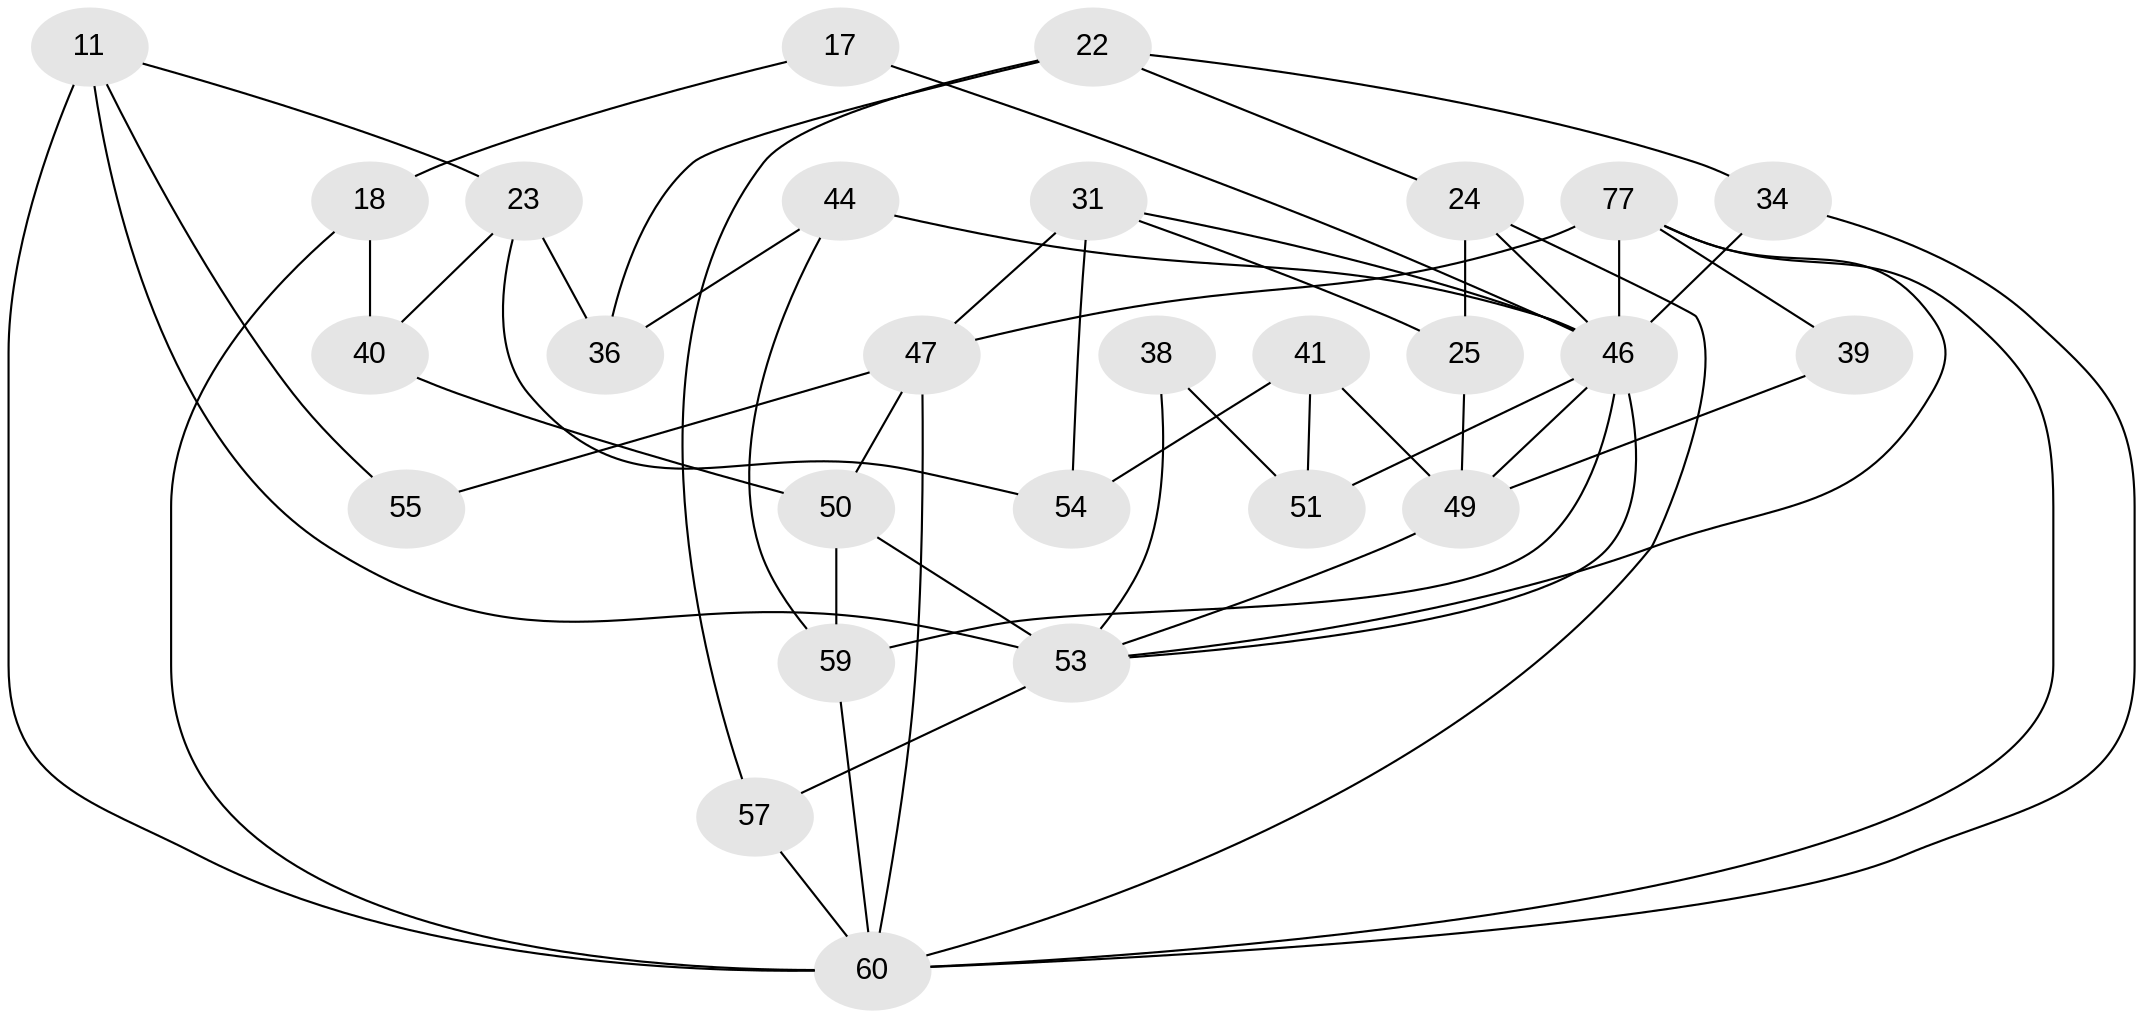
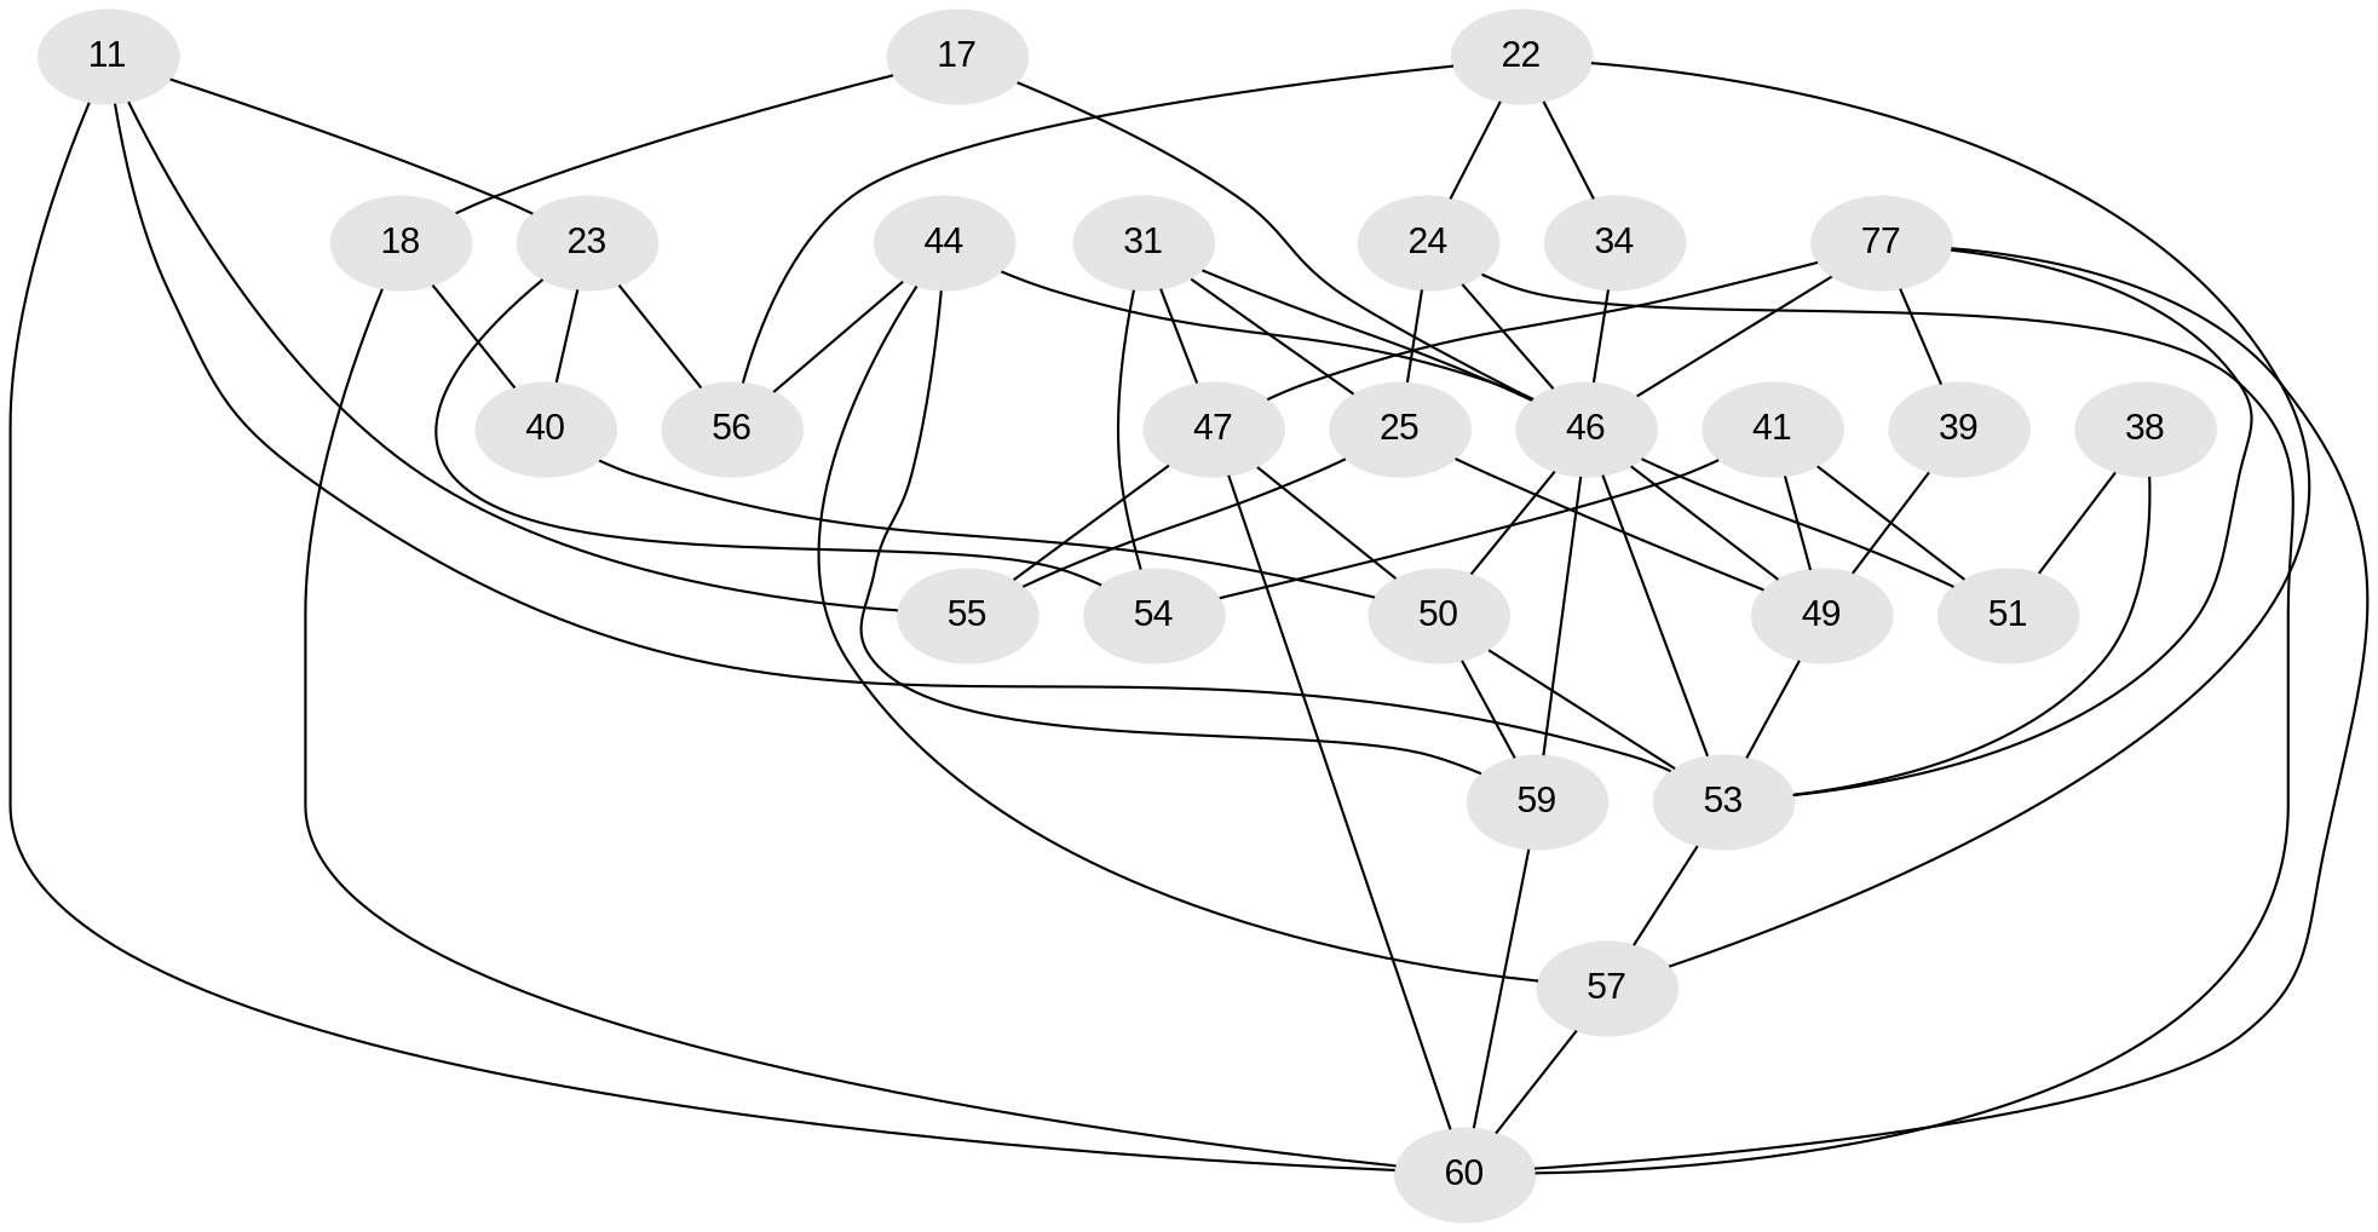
  graph {
    fontname="Liberation Sans"
    node [color=gray90 fontname="Liberation Sans" style=filled]
    edge [fontname="Liberation Sans"]
    11 [super="+6+9"]
    23
    53 [super="+19+32+31"]
    55
    60 [super="+2+30+42+48"]
    40 [super="+14"]
    54 [super="+20"]
-   56 [super="+27" label=36]
+   56 [super="+27"]
    57 [super="+52"]
    50 [super="+26"]
    46 [super="+45+12"]
    17
    18
    51
    49 [super="+13"]
    59
    n17 [label=31]
    25
    47 [super="+36"]
    22 [super="+3"]
    24
    34 [super="+15"]
    38 [super="+4"]
    n24 [label=77 super="+35"]
    39
    41 [super="+29+33"]
    44
    11 -- 23
    11 -- 53 [weight=2]
    11 -- 55
    11 -- 60
    23 -- 40
    23 -- 54
    23 -- 56
    53 -- 57
    40 -- 50
    57 -- 60 [weight=3]
    50 -- 53 [weight=2]
    50 -- 59
    46 -- 53
+   46 -- 50
    46 -- 51
    46 -- 49
    46 -- 59
    17 -- 46 [weight=2]
    17 -- 18 [weight=2]
    18 -- 60 [weight=2]
    18 -- 40 [weight=2]
    49 -- 53
    59 -- 60 [weight=2]
    n17 -- 54
    n17 -- 46
    n17 -- 25
    n17 -- 47
+   25 -- 55
    25 -- 49
    47 -- 55
    47 -- 60 [weight=2]
    47 -- 50
    22 -- 56 [weight=2]
    22 -- 57
    22 -- 24
    22 -- 34 [weight=2]
    24 -- 60
    24 -- 46
    24 -- 25
-   34 -- 60 [weight=2]
    34 -- 46 [weight=2]
    38 -- 53
    38 -- 51 [weight=2]
    n24 -- 53
    n24 -- 60
    n24 -- 46 [weight=2]
    n24 -- 47
    n24 -- 39
    39 -- 49
    41 -- 54 [weight=2]
    41 -- 51
    41 -- 49 [weight=3]
    44 -- 56
+   44 -- 57
    44 -- 46
    44 -- 59
  }
